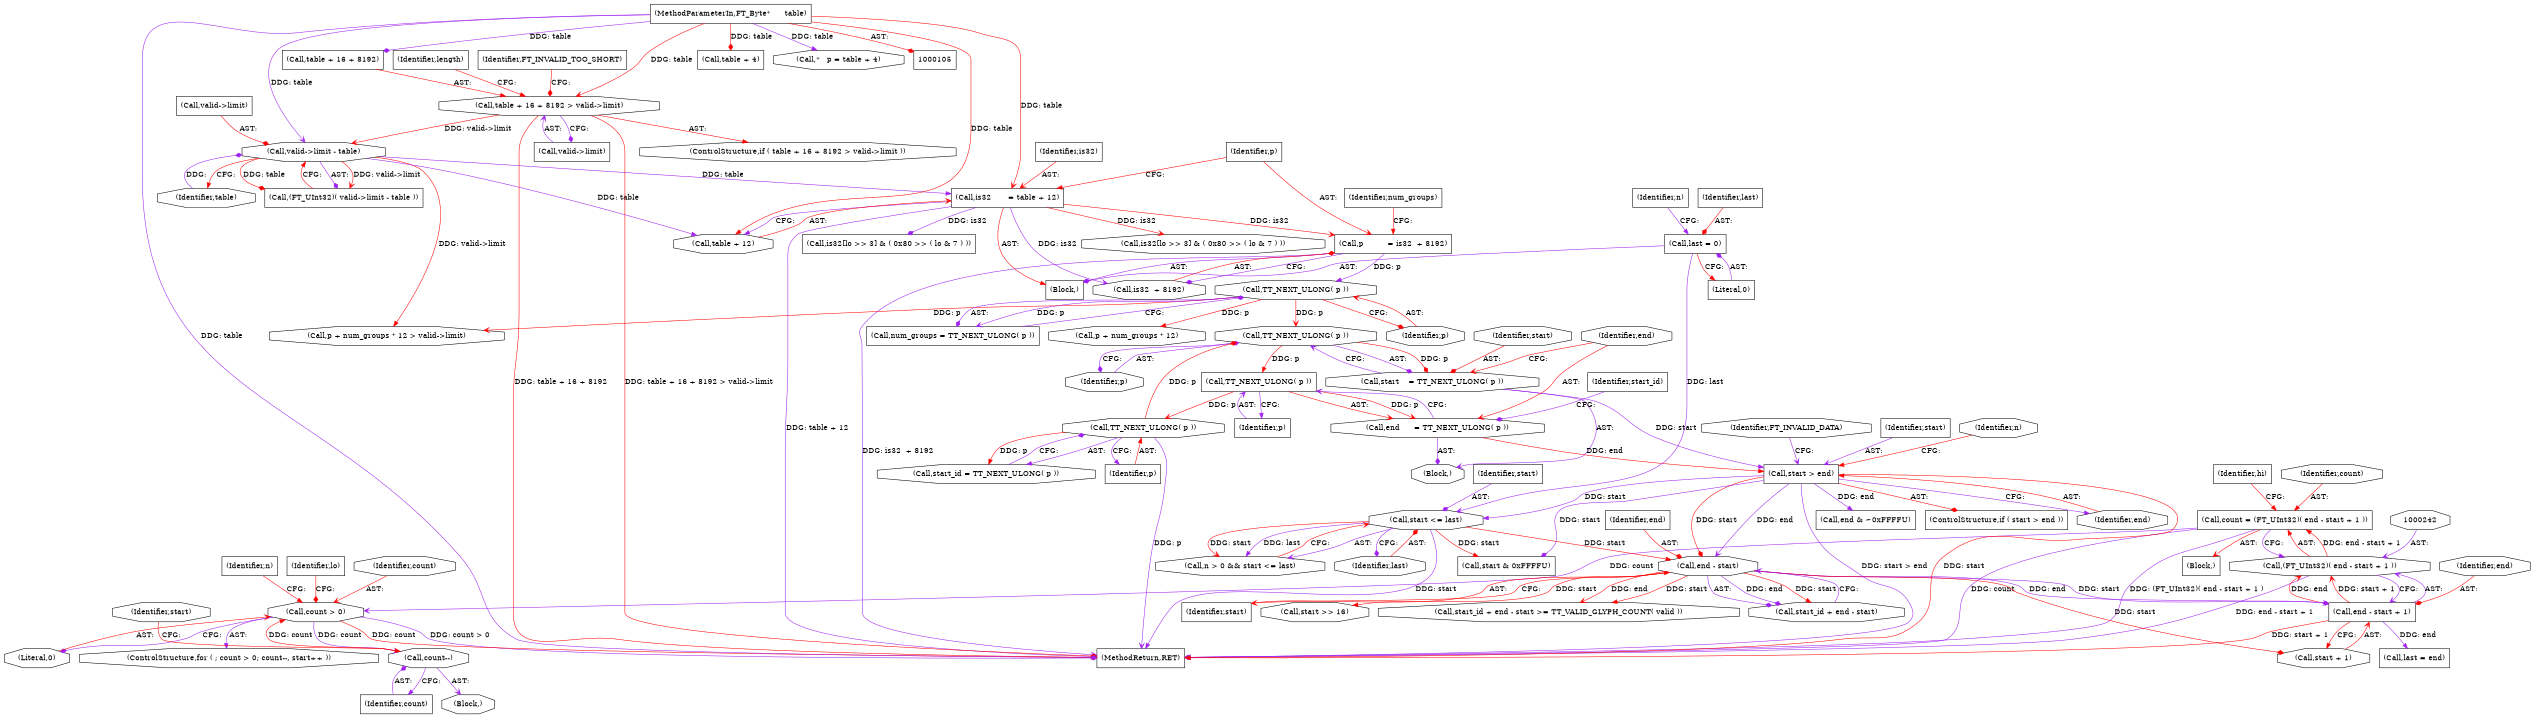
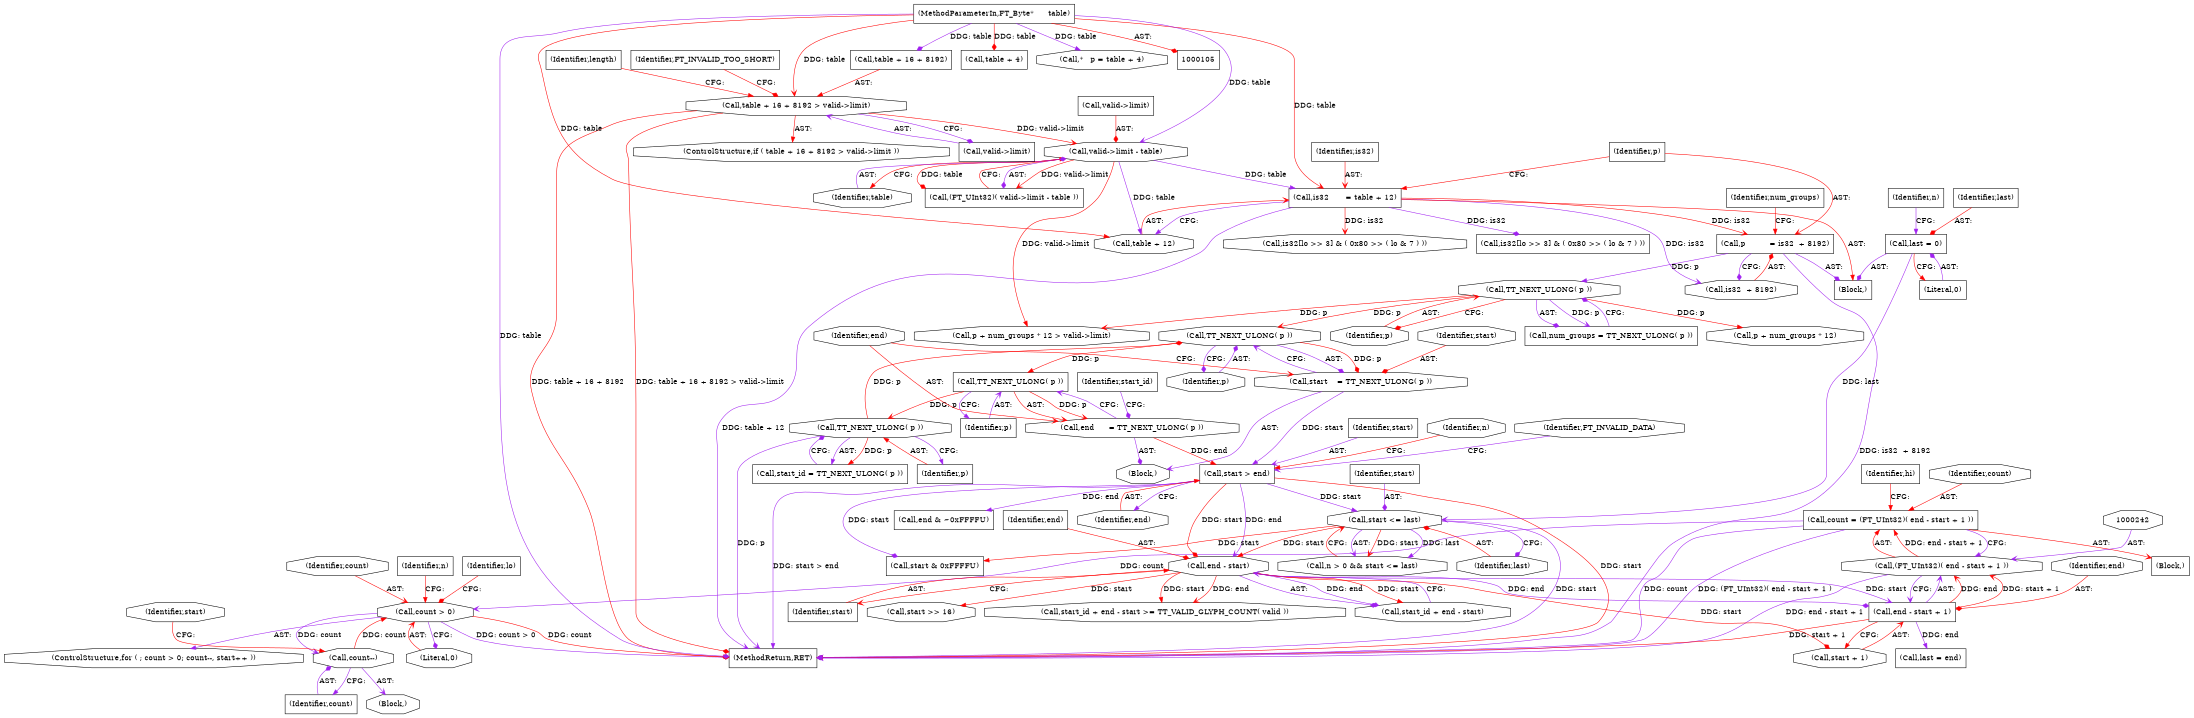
  digraph {
    fontname="DejaVu Serif"
    node [fontname="DejaVu Serif" shape=octagon]
    edge [arrowhead=normal color=red fontname="DejaVu Serif"]
    n1 [label="(Call,count = (FT_UInt32)( end - start + 1 ))" shape=box]
    n2 [label="(Call,(FT_UInt32)( end - start + 1 ))"]
    n3 [label="(Call,count > 0)"]
    n4 [label="(MethodReturn,RET)" shape=box]
    n5 [label="(Block,)" shape=box]
    n6 [label="(Call,end - start + 1)" shape=box]
    n7 [label="(Call,count--)"]
    n8 [label="(Literal,0)"]
    n9 [label="(ControlStructure,for ( ; count > 0; count--, start++ ))"]
    n10 [label="(Call,last = end)" shape=box]
    n11 [label="(Call,start + 1)"]
    n12 [label="(Call,end - start)"]
    n13 [label="(Call,start_id + end - start >= TT_VALID_GLYPH_COUNT( valid ))"]
    n14 [label="(Call,start_id + end - start)"]
    n15 [label="(Identifier,start)" shape=box]
    n16 [label="(Call,start >> 16)"]
    n17 [label="(Call,start > end)" shape=box]
    n18 [label="(Call,start <= last)"]
    n19 [label="(Call,end & ~0xFFFFU)" shape=box]
-   n20 [label="(ControlStructure,if ( start > end ))" shape=box]
    n21 [label="(Identifier,end)"]
    n22 [label="(Call,start & 0xFFFFU)" shape=box]
    n23 [label="(Call,n > 0 && start <= last)"]
    n24 [label="(Identifier,last)"]
    n25 [label="(Call,start    = TT_NEXT_ULONG( p ))"]
    n26 [label="(Call,TT_NEXT_ULONG( p ))"]
    n27 [label="(Block,)"]
    n28 [label="(Call,TT_NEXT_ULONG( p ))" shape=box]
    n29 [label="(Identifier,p)"]
    n30 [label="(Call,TT_NEXT_ULONG( p ))"]
    n31 [label="(Call,end      = TT_NEXT_ULONG( p ))"]
    n32 [label="(Identifier,p)" shape=box]
-   n33 [label="(Call,start_id = TT_NEXT_ULONG( p ))"]
+   n33 [label="(Call,start_id = TT_NEXT_ULONG( p ))" shape=box]
    n34 [label="(Identifier,p)" shape=box]
    n35 [label="(Call,TT_NEXT_ULONG( p ))"]
    n36 [label="(Call,p + num_groups * 12 > valid->limit)"]
    n37 [label="(Call,num_groups = TT_NEXT_ULONG( p ))" shape=box]
    n38 [label="(Call,p + num_groups * 12)"]
    n39 [label="(Identifier,p)"]
    n40 [label="(Call,p          = is32  + 8192)" shape=box]
    n41 [label="(Call,is32  + 8192)"]
    n42 [label="(Block,)" shape=box]
    n43 [label="(Call,is32       = table + 12)" shape=box]
    n44 [label="(Call,table + 12)"]
    n45 [label="(Call,is32[lo >> 3] & ( 0x80 >> ( lo & 7 ) ))"]
    n46 [label="(Call,is32[lo >> 3] & ( 0x80 >> ( lo & 7 ) ))" shape=box]
    n47 [label="(Call,valid->limit - table)"]
    n48 [label="(Call,(FT_UInt32)( valid->limit - table ))" shape=box]
    n49 [label="(Identifier,table)"]
    n50 [label="(Call,table + 16 + 8192 > valid->limit)"]
    n51 [label="(Call,valid->limit)" shape=box]
    n52 [label="(ControlStructure,if ( table + 16 + 8192 > valid->limit ))"]
    n53 [label="(MethodParameterIn,FT_Byte*      table)" shape=box]
    n54 [label="(Call,table + 16 + 8192)" shape=box]
    n55 [label="(Call,table + 4)" shape=box]
    n56 [label="(Call,*   p = table + 4)"]
    1000105 [shape=box]
    n58 [label="(Call,last = 0)" shape=box]
    n59 [label="(Literal,0)" shape=box]
    n60 [label="(Identifier,count)" shape=box]
    n61 [label="(Block,)"]
    n62 [label="(Identifier,n)" shape=box]
    n63 [label="(Identifier,is32)" shape=box]
    n64 [label="(Identifier,length)" shape=box]
    n65 [label="(Identifier,n)" shape=box]
    n66 [label="(Identifier,end)" shape=box]
    n67 [label="(Identifier,num_groups)" shape=box]
    n68 [label="(Identifier,start)"]
    n69 [label="(Identifier,lo)" shape=box]
    n70 [label="(Identifier,start)"]
    n71 [label="(Identifier,start)" shape=box]
    n72 [label="(Identifier,count)"]
    n73 [label="(Identifier,FT_INVALID_DATA)"]
    n74 [label="(Identifier,count)"]
    n75 [label="(Identifier,end)"]
    n76 [label="(Identifier,hi)" shape=box]
    n77 [label="(Identifier,start)" shape=box]
    n78 [label="(Identifier,end)"]
    n79 [label="(Identifier,n)"]
    n80 [label="(Call,valid->limit)" shape=box]
    n81 [label="(Identifier,start_id)" shape=box]
    n82 [label="(Identifier,p)" shape=box]
    n83 [label="(Identifier,FT_INVALID_TOO_SHORT)" shape=box]
    n84 [label="(Identifier,last)" shape=box]
    1000242
    n1 -> n2 [color=purple label="CFG: "]
    n1 -> n3 [arrowhead=vee color=purple label="DDG: count"]
    n1 -> n4 [arrowhead=diamond color=purple label="DDG: count"]
    n1 -> n4 [arrowhead=vee color=purple label="DDG: (FT_UInt32)( end - start + 1 )"]
    n1 -> n5 [arrowhead=vee label="AST: "]
    n2 -> n1 [label="AST: "]
    n2 -> n1 [label="DDG: end - start + 1"]
    n2 -> n4 [arrowhead=diamond color=purple label="DDG: end - start + 1"]
    n2 -> n6 [arrowhead=vee color=purple label="CFG: "]
    n3 -> n4 [arrowhead=diamond color=purple label="DDG: count > 0"]
    n3 -> n4 [label="DDG: count"]
    n3 -> n7 [arrowhead=vee color=purple label="DDG: count"]
    n3 -> n8 [arrowhead=diamond color=purple label="CFG: "]
    n3 -> n9 [color=purple label="AST: "]
    n6 -> n2 [arrowhead=vee color=purple label="AST: "]
    n6 -> n2 [arrowhead=vee label="DDG: end"]
    n6 -> n2 [arrowhead=vee label="DDG: start + 1"]
    n6 -> n4 [label="DDG: start + 1"]
    n6 -> n10 [color=purple label="DDG: end"]
    n6 -> n11 [label="CFG: "]
    n7 -> n3 [label="DDG: count"]
    n7 -> n60 [color=purple label="CFG: "]
    n7 -> n61 [arrowhead=vee color=purple label="AST: "]
    n8 -> n3 [arrowhead=vee label="AST: "]
    n11 -> n6 [arrowhead=vee label="AST: "]
    n12 -> n6 [arrowhead=diamond color=purple label="DDG: end"]
    n12 -> n6 [arrowhead=vee color=purple label="DDG: start"]
    n12 -> n11 [arrowhead=diamond label="DDG: start"]
    n12 -> n13 [arrowhead=vee label="DDG: end"]
    n12 -> n13 [label="DDG: start"]
    n12 -> n14 [arrowhead=diamond color=purple label="AST: "]
    n12 -> n14 [arrowhead=diamond color=purple label="DDG: end"]
    n12 -> n14 [label="DDG: start"]
    n12 -> n15 [arrowhead=vee label="CFG: "]
    n12 -> n16 [label="DDG: start"]
    n14 -> n12 [arrowhead=vee color=purple label="CFG: "]
    n15 -> n12 [label="AST: "]
    n17 -> n4 [color=purple label="DDG: start > end"]
    n17 -> n4 [label="DDG: start"]
    n17 -> n12 [arrowhead=vee color=purple label="DDG: end"]
    n17 -> n12 [arrowhead=diamond label="DDG: start"]
    n17 -> n18 [color=purple label="DDG: start"]
    n17 -> n19 [color=purple label="DDG: end"]
-   n17 -> n20 [arrowhead=diamond label="AST: "]
    n17 -> n21 [color=purple label="CFG: "]
    n17 -> n22 [arrowhead=diamond color=purple label="DDG: start"]
    n18 -> n4 [color=purple label="DDG: start"]
    n18 -> n12 [label="DDG: start"]
    n18 -> n22 [label="DDG: start"]
    n18 -> n23 [arrowhead=vee color=purple label="AST: "]
    n18 -> n23 [arrowhead=vee label="DDG: start"]
    n18 -> n23 [color=purple label="DDG: last"]
    n18 -> n24 [arrowhead=diamond color=purple label="CFG: "]
    n21 -> n17 [label="AST: "]
    n23 -> n18 [arrowhead=vee label="CFG: "]
    n24 -> n18 [arrowhead=diamond label="AST: "]
    n25 -> n17 [color=purple label="DDG: start"]
    n25 -> n26 [arrowhead=vee color=purple label="CFG: "]
    n25 -> n27 [arrowhead=vee color=purple label="AST: "]
    n26 -> n25 [arrowhead=diamond color=purple label="AST: "]
    n26 -> n25 [arrowhead=diamond label="DDG: p"]
    n26 -> n28 [label="DDG: p"]
    n26 -> n29 [arrowhead=diamond color=purple label="CFG: "]
    n28 -> n30 [arrowhead=vee label="DDG: p"]
    n28 -> n31 [arrowhead=vee label="AST: "]
    n28 -> n31 [arrowhead=vee label="DDG: p"]
    n28 -> n32 [color=purple label="CFG: "]
    n29 -> n26 [arrowhead=diamond color=purple label="AST: "]
    n30 -> n4 [arrowhead=vee color=purple label="DDG: p"]
    n30 -> n26 [arrowhead=diamond label="DDG: p"]
    n30 -> n33 [color=purple label="AST: "]
    n30 -> n33 [label="DDG: p"]
    n30 -> n34 [color=purple label="CFG: "]
    n31 -> n17 [label="DDG: end"]
    n31 -> n27 [arrowhead=diamond color=purple label="AST: "]
    n31 -> n28 [arrowhead=vee color=purple label="CFG: "]
    n32 -> n28 [arrowhead=vee color=purple label="AST: "]
    n33 -> n30 [arrowhead=diamond color=purple label="CFG: "]
    n34 -> n30 [label="AST: "]
    n35 -> n26 [arrowhead=vee label="DDG: p"]
    n35 -> n36 [arrowhead=vee label="DDG: p"]
    n35 -> n37 [arrowhead=diamond color=purple label="AST: "]
    n35 -> n37 [arrowhead=vee color=purple label="DDG: p"]
    n35 -> n38 [label="DDG: p"]
    n35 -> n39 [arrowhead=diamond label="CFG: "]
    n37 -> n35 [arrowhead=diamond color=purple label="CFG: "]
    n39 -> n35 [arrowhead=vee label="AST: "]
    n40 -> n4 [arrowhead=vee color=purple label="DDG: is32  + 8192"]
    n40 -> n35 [color=purple label="DDG: p"]
    n40 -> n41 [arrowhead=diamond color=purple label="CFG: "]
    n40 -> n42 [arrowhead=diamond color=purple label="AST: "]
    n41 -> n40 [arrowhead=diamond label="AST: "]
    n43 -> n4 [arrowhead=vee color=purple label="DDG: table + 12"]
    n43 -> n40 [arrowhead=vee label="DDG: is32"]
    n43 -> n41 [arrowhead=vee color=purple label="DDG: is32"]
    n43 -> n42 [label="AST: "]
    n43 -> n44 [color=purple label="CFG: "]
    n43 -> n45 [arrowhead=vee label="DDG: is32"]
    n43 -> n46 [arrowhead=diamond color=purple label="DDG: is32"]
    n44 -> n43 [arrowhead=vee label="AST: "]
    n47 -> n36 [label="DDG: valid->limit"]
    n47 -> n43 [color=purple label="DDG: table"]
    n47 -> n44 [color=purple label="DDG: table"]
    n47 -> n48 [arrowhead=diamond color=purple label="AST: "]
    n47 -> n48 [arrowhead=vee label="DDG: valid->limit"]
    n47 -> n48 [arrowhead=diamond label="DDG: table"]
    n47 -> n49 [label="CFG: "]
    n48 -> n47 [label="CFG: "]
-   n49 -> n47 [arrowhead=diamond color=purple label="DDG: "]
+   n49 -> n47 [arrowhead=diamond color=purple label="AST: "]
    n50 -> n4 [arrowhead=diamond label="DDG: table + 16 + 8192"]
    n50 -> n4 [arrowhead=diamond label="DDG: table + 16 + 8192 > valid->limit"]
    n50 -> n47 [arrowhead=vee label="DDG: valid->limit"]
    n50 -> n51 [arrowhead=diamond color=purple label="CFG: "]
    n50 -> n52 [label="AST: "]
    n51 -> n50 [arrowhead=vee color=purple label="AST: "]
    n53 -> n4 [arrowhead=diamond color=purple label="DDG: table"]
    n53 -> n43 [arrowhead=vee label="DDG: table"]
    n53 -> n44 [label="DDG: table"]
    n53 -> n47 [arrowhead=vee color=purple label="DDG: table"]
    n53 -> n50 [arrowhead=vee label="DDG: table"]
    n53 -> n54 [arrowhead=diamond color=purple label="DDG: table"]
    n53 -> n55 [arrowhead=diamond label="DDG: table"]
    n53 -> n56 [color=purple label="DDG: table"]
    n53 -> 1000105 [arrowhead=diamond label="AST: "]
    n54 -> n50 [label="AST: "]
    n58 -> n18 [arrowhead=vee color=purple label="DDG: last"]
    n58 -> n42 [arrowhead=diamond color=purple label="AST: "]
    n58 -> n59 [label="CFG: "]
    n59 -> n58 [arrowhead=diamond color=purple label="AST: "]
    n60 -> n7 [arrowhead=diamond color=purple label="AST: "]
    n62 -> n58 [color=purple label="CFG: "]
    n63 -> n43 [arrowhead=vee label="AST: "]
    n64 -> n50 [label="CFG: "]
    n65 -> n3 [label="CFG: "]
    n66 -> n12 [arrowhead=diamond label="AST: "]
    n67 -> n40 [label="CFG: "]
    n68 -> n25 [arrowhead=diamond label="AST: "]
    n69 -> n3 [arrowhead=diamond label="CFG: "]
    n70 -> n7 [label="CFG: "]
    n71 -> n18 [arrowhead=diamond color=purple label="AST: "]
    n72 -> n1 [label="AST: "]
    n73 -> n17 [arrowhead=vee color=purple label="CFG: "]
    n74 -> n3 [arrowhead=vee label="AST: "]
    n75 -> n6 [arrowhead=diamond label="AST: "]
    n76 -> n1 [label="CFG: "]
    n77 -> n17 [arrowhead=vee color=purple label="AST: "]
    n78 -> n25 [arrowhead=vee label="CFG: "]
    n78 -> n31 [arrowhead=vee label="AST: "]
    n79 -> n17 [label="CFG: "]
    n80 -> n47 [arrowhead=diamond label="AST: "]
    n81 -> n31 [arrowhead=diamond color=purple label="CFG: "]
    n82 -> n40 [arrowhead=vee label="AST: "]
    n82 -> n43 [label="CFG: "]
    n83 -> n50 [arrowhead=diamond label="CFG: "]
    n84 -> n58 [arrowhead=diamond label="AST: "]
    1000242 -> n2 [arrowhead=vee color=purple label="AST: "]
  }
